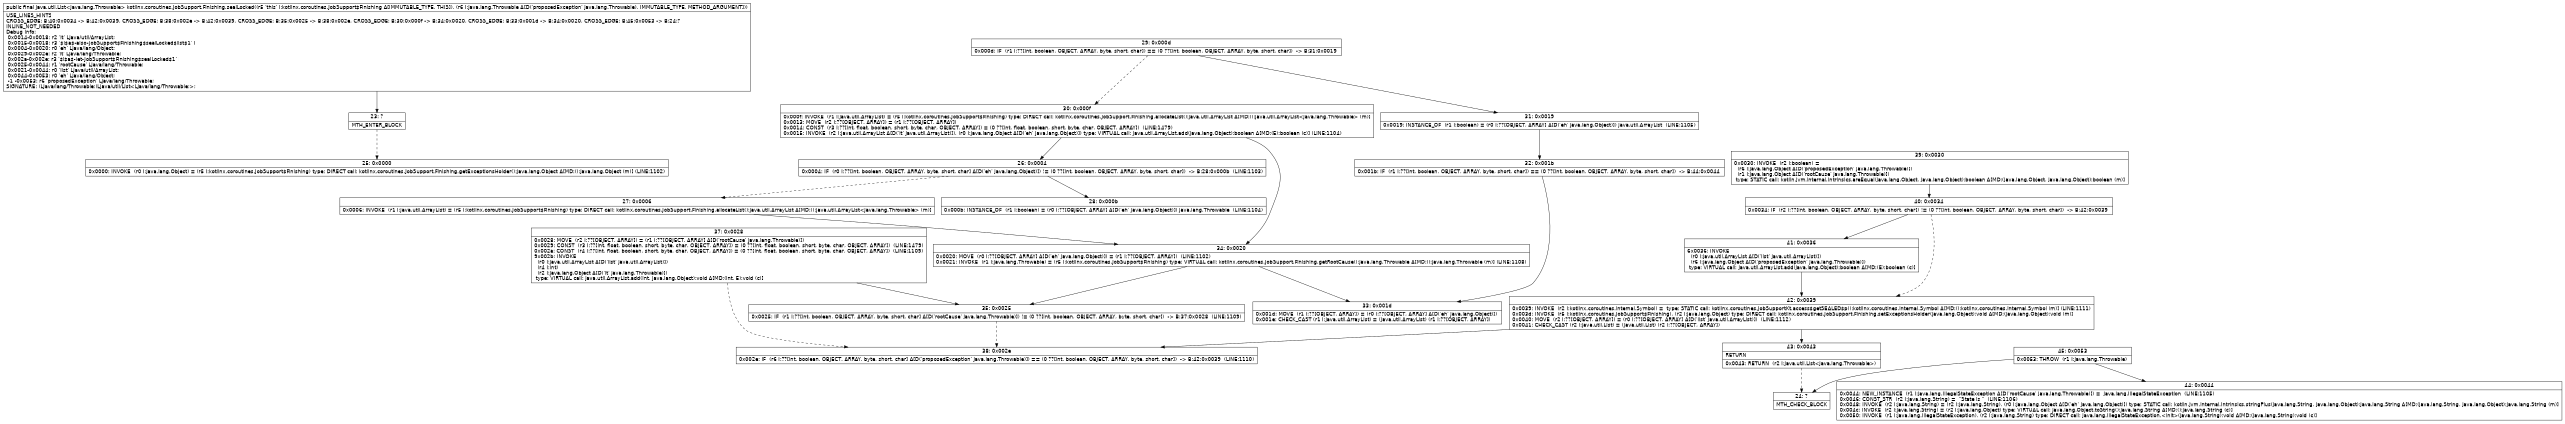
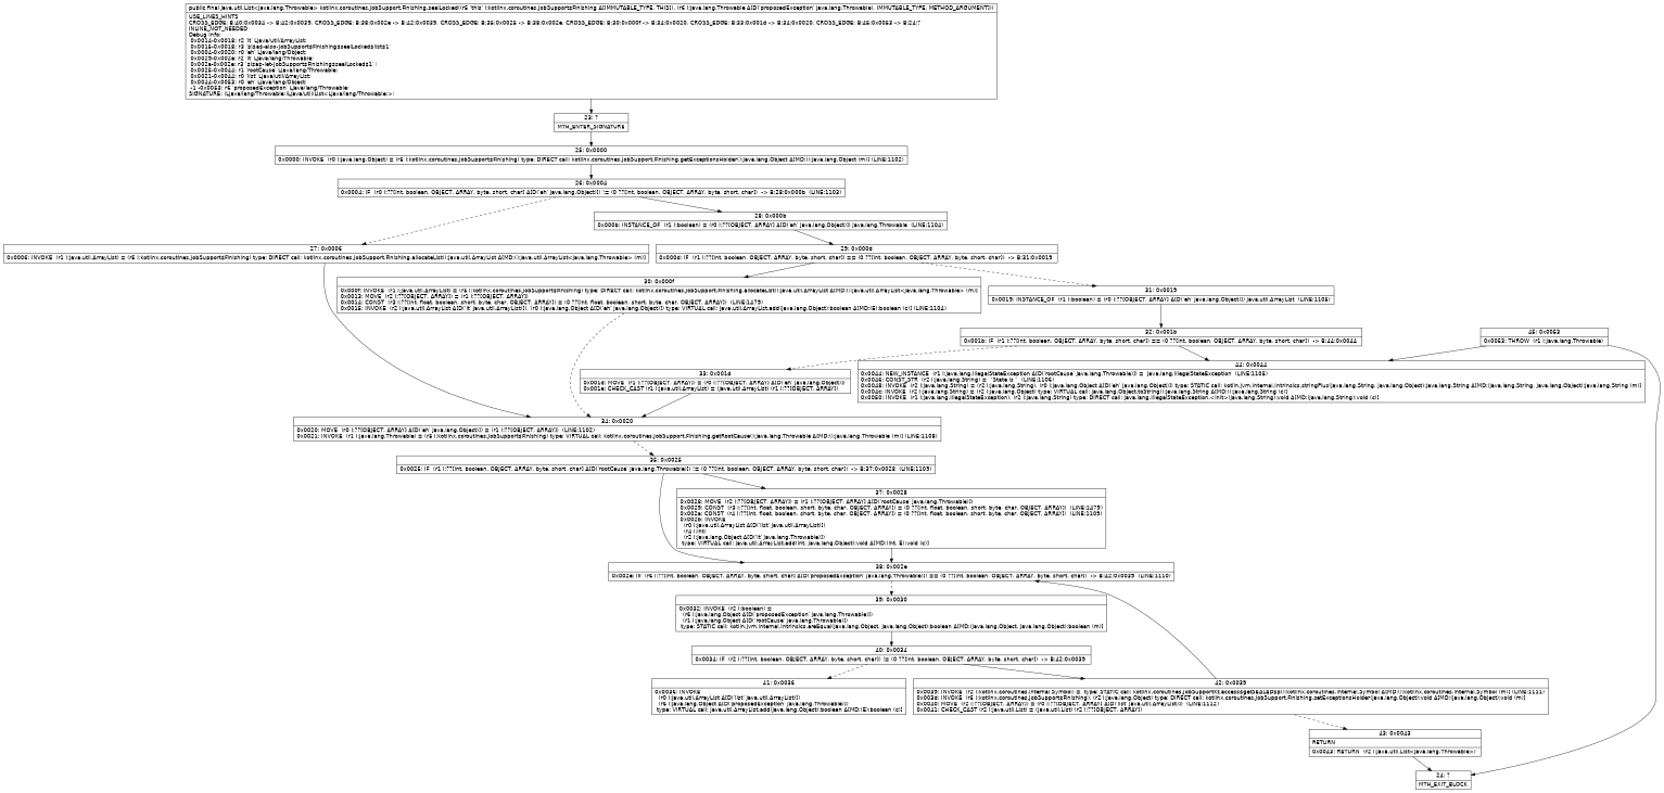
  digraph {
    fontname="DejaVu Sans"
    node [fontname="DejaVu Sans" shape=record]
    edge [fontname="DejaVu Sans"]
-   n1 [label="{23\:\ ?|MTH_ENTER_BLOCK\l}"]
+   n1 [label="{23\:\ ?|MTH_ENTER_SIGNATURE\l}"]
    n2 [label="{25\:\ 0x0000|0x0000: INVOKE  (r0 I:java.lang.Object) = (r5 I:kotlinx.coroutines.JobSupport$Finishing) type: DIRECT call: kotlinx.coroutines.JobSupport.Finishing.getExceptionsHolder():java.lang.Object A[MD:():java.lang.Object (m)] (LINE:1102)\l}"]
    n3 [label="{26\:\ 0x0004|0x0004: IF  (r0 I:??[int, boolean, OBJECT, ARRAY, byte, short, char] A[D('eh' java.lang.Object)]) != (0 ??[int, boolean, OBJECT, ARRAY, byte, short, char])  \-\> B:28:0x000b  (LINE:1103)\l}"]
    n4 [label="{27\:\ 0x0006|0x0006: INVOKE  (r1 I:java.util.ArrayList) = (r5 I:kotlinx.coroutines.JobSupport$Finishing) type: DIRECT call: kotlinx.coroutines.JobSupport.Finishing.allocateList():java.util.ArrayList A[MD:():java.util.ArrayList\<java.lang.Throwable\> (m)]\l}"]
    n5 [label="{28\:\ 0x000b|0x000b: INSTANCE_OF  (r1 I:boolean) = (r0 I:??[OBJECT, ARRAY] A[D('eh' java.lang.Object)]) java.lang.Throwable  (LINE:1104)\l}"]
    n6 [label="{34\:\ 0x0020|0x0020: MOVE  (r0 I:??[OBJECT, ARRAY] A[D('eh' java.lang.Object)]) = (r1 I:??[OBJECT, ARRAY])  (LINE:1102)\l0x0021: INVOKE  (r1 I:java.lang.Throwable) = (r5 I:kotlinx.coroutines.JobSupport$Finishing) type: VIRTUAL call: kotlinx.coroutines.JobSupport.Finishing.getRootCause():java.lang.Throwable A[MD:():java.lang.Throwable (m)] (LINE:1108)\l}"]
    n7 [label="{29\:\ 0x000d|0x000d: IF  (r1 I:??[int, boolean, OBJECT, ARRAY, byte, short, char]) == (0 ??[int, boolean, OBJECT, ARRAY, byte, short, char])  \-\> B:31:0x0019 \l}"]
    n8 [label="{35\:\ 0x0025|0x0025: IF  (r1 I:??[int, boolean, OBJECT, ARRAY, byte, short, char] A[D('rootCause' java.lang.Throwable)]) != (0 ??[int, boolean, OBJECT, ARRAY, byte, short, char])  \-\> B:37:0x0028  (LINE:1109)\l}"]
-   n9 [label="{37\:\ 0x0028|0x0028: MOVE  (r2 I:??[OBJECT, ARRAY]) = (r1 I:??[OBJECT, ARRAY] A[D('rootCause' java.lang.Throwable)]) \l0x0029: CONST  (r3 I:??[int, float, boolean, short, byte, char, OBJECT, ARRAY]) = (0 ??[int, float, boolean, short, byte, char, OBJECT, ARRAY])  (LINE:1479)\l0x002a: CONST  (r4 I:??[int, float, boolean, short, byte, char, OBJECT, ARRAY]) = (0 ??[int, float, boolean, short, byte, char, OBJECT, ARRAY])  (LINE:1109)\l9x002b: INVOKE  \l  (r0 I:java.util.ArrayList A[D('list' java.util.ArrayList)])\l  (r4 I:int)\l  (r2 I:java.lang.Object A[D('it' java.lang.Throwable)])\l type: VIRTUAL call: java.util.ArrayList.add(int, java.lang.Object):void A[MD:(int, E):void (c)]\l}"]
+   n9 [label="{37\:\ 0x0028|0x0028: MOVE  (r2 I:??[OBJECT, ARRAY]) = (r1 I:??[OBJECT, ARRAY] A[D('rootCause' java.lang.Throwable)]) \l0x0029: CONST  (r3 I:??[int, float, boolean, short, byte, char, OBJECT, ARRAY]) = (0 ??[int, float, boolean, short, byte, char, OBJECT, ARRAY])  (LINE:1479)\l0x002a: CONST  (r4 I:??[int, float, boolean, short, byte, char, OBJECT, ARRAY]) = (0 ??[int, float, boolean, short, byte, char, OBJECT, ARRAY])  (LINE:1109)\l0x002b: INVOKE  \l  (r0 I:java.util.ArrayList A[D('list' java.util.ArrayList)])\l  (r4 I:int)\l  (r2 I:java.lang.Object A[D('it' java.lang.Throwable)])\l type: VIRTUAL call: java.util.ArrayList.add(int, java.lang.Object):void A[MD:(int, E):void (c)]\l}"]
    n10 [label="{38\:\ 0x002e|0x002e: IF  (r6 I:??[int, boolean, OBJECT, ARRAY, byte, short, char] A[D('proposedException' java.lang.Throwable)]) == (0 ??[int, boolean, OBJECT, ARRAY, byte, short, char])  \-\> B:42:0x0039  (LINE:1110)\l}"]
-   n11 [label="{39\:\ 0x0030|0x0030: INVOKE  (r2 I:boolean) = \l  (r6 I:java.lang.Object A[D('proposedException' java.lang.Throwable)])\l  (r1 I:java.lang.Object A[D('rootCause' java.lang.Throwable)])\l type: STATIC call: kotlin.jvm.internal.Intrinsics.areEqual(java.lang.Object, java.lang.Object):boolean A[MD:(java.lang.Object, java.lang.Object):boolean (m)]\l}"]
+   n11 [label="{39\:\ 0x0030|0x0032: INVOKE  (r2 I:boolean) = \l  (r6 I:java.lang.Object A[D('proposedException' java.lang.Throwable)])\l  (r1 I:java.lang.Object A[D('rootCause' java.lang.Throwable)])\l type: STATIC call: kotlin.jvm.internal.Intrinsics.areEqual(java.lang.Object, java.lang.Object):boolean A[MD:(java.lang.Object, java.lang.Object):boolean (m)]\l}"]
    n12 [label="{40\:\ 0x0034|0x0034: IF  (r2 I:??[int, boolean, OBJECT, ARRAY, byte, short, char]) != (0 ??[int, boolean, OBJECT, ARRAY, byte, short, char])  \-\> B:42:0x0039 \l}"]
    n13 [label="{42\:\ 0x0039|0x0039: INVOKE  (r2 I:kotlinx.coroutines.internal.Symbol) =  type: STATIC call: kotlinx.coroutines.JobSupportKt.access$getSEALED$p():kotlinx.coroutines.internal.Symbol A[MD:():kotlinx.coroutines.internal.Symbol (m)] (LINE:1111)\l0x003d: INVOKE  (r5 I:kotlinx.coroutines.JobSupport$Finishing), (r2 I:java.lang.Object) type: DIRECT call: kotlinx.coroutines.JobSupport.Finishing.setExceptionsHolder(java.lang.Object):void A[MD:(java.lang.Object):void (m)]\l0x0040: MOVE  (r2 I:??[OBJECT, ARRAY]) = (r0 I:??[OBJECT, ARRAY] A[D('list' java.util.ArrayList)])  (LINE:1112)\l0x0041: CHECK_CAST (r2 I:java.util.List) = (java.util.List) (r2 I:??[OBJECT, ARRAY]) \l}"]
    n14 [label="{43\:\ 0x0043|RETURN\l|0x0043: RETURN  (r2 I:java.util.List\<java.lang.Throwable\>) \l}"]
-   n15 [label="{41\:\ 0x0036|6x0036: INVOKE  \l  (r0 I:java.util.ArrayList A[D('list' java.util.ArrayList)])\l  (r6 I:java.lang.Object A[D('proposedException' java.lang.Throwable)])\l type: VIRTUAL call: java.util.ArrayList.add(java.lang.Object):boolean A[MD:(E):boolean (c)]\l}"]
-   n16 [label="{24\:\ ?|MTH_CHECK_BLOCK\l}"]
+   n15 [label="{41\:\ 0x0036|0x0036: INVOKE  \l  (r0 I:java.util.ArrayList A[D('list' java.util.ArrayList)])\l  (r6 I:java.lang.Object A[D('proposedException' java.lang.Throwable)])\l type: VIRTUAL call: java.util.ArrayList.add(java.lang.Object):boolean A[MD:(E):boolean (c)]\l}"]
+   n16 [label="{24\:\ ?|MTH_EXIT_BLOCK\l}"]
    n17 [label="{30\:\ 0x000f|0x000f: INVOKE  (r1 I:java.util.ArrayList) = (r5 I:kotlinx.coroutines.JobSupport$Finishing) type: DIRECT call: kotlinx.coroutines.JobSupport.Finishing.allocateList():java.util.ArrayList A[MD:():java.util.ArrayList\<java.lang.Throwable\> (m)]\l0x0013: MOVE  (r2 I:??[OBJECT, ARRAY]) = (r1 I:??[OBJECT, ARRAY]) \l0x0014: CONST  (r3 I:??[int, float, boolean, short, byte, char, OBJECT, ARRAY]) = (0 ??[int, float, boolean, short, byte, char, OBJECT, ARRAY])  (LINE:1479)\l0x0015: INVOKE  (r2 I:java.util.ArrayList A[D('it' java.util.ArrayList)]), (r0 I:java.lang.Object A[D('eh' java.lang.Object)]) type: VIRTUAL call: java.util.ArrayList.add(java.lang.Object):boolean A[MD:(E):boolean (c)] (LINE:1104)\l}"]
    n18 [label="{31\:\ 0x0019|0x0019: INSTANCE_OF  (r1 I:boolean) = (r0 I:??[OBJECT, ARRAY] A[D('eh' java.lang.Object)]) java.util.ArrayList  (LINE:1105)\l}"]
    n19 [label="{32\:\ 0x001b|0x001b: IF  (r1 I:??[int, boolean, OBJECT, ARRAY, byte, short, char]) == (0 ??[int, boolean, OBJECT, ARRAY, byte, short, char])  \-\> B:44:0x0044 \l}"]
    n20 [label="{33\:\ 0x001d|0x001d: MOVE  (r1 I:??[OBJECT, ARRAY]) = (r0 I:??[OBJECT, ARRAY] A[D('eh' java.lang.Object)]) \l0x001e: CHECK_CAST (r1 I:java.util.ArrayList) = (java.util.ArrayList) (r1 I:??[OBJECT, ARRAY]) \l}"]
    n21 [label="{44\:\ 0x0044|0x0044: NEW_INSTANCE  (r1 I:java.lang.IllegalStateException A[D('rootCause' java.lang.Throwable)]) =  java.lang.IllegalStateException  (LINE:1105)\l0x0046: CONST_STR  (r2 I:java.lang.String) =  \"State is \"  (LINE:1106)\l0x0048: INVOKE  (r2 I:java.lang.String) = (r2 I:java.lang.String), (r0 I:java.lang.Object A[D('eh' java.lang.Object)]) type: STATIC call: kotlin.jvm.internal.Intrinsics.stringPlus(java.lang.String, java.lang.Object):java.lang.String A[MD:(java.lang.String, java.lang.Object):java.lang.String (m)]\l0x004c: INVOKE  (r2 I:java.lang.String) = (r2 I:java.lang.Object) type: VIRTUAL call: java.lang.Object.toString():java.lang.String A[MD:():java.lang.String (c)]\l0x0050: INVOKE  (r1 I:java.lang.IllegalStateException), (r2 I:java.lang.String) type: DIRECT call: java.lang.IllegalStateException.\<init\>(java.lang.String):void A[MD:(java.lang.String):void (c)]\l}"]
    n22 [label="{45\:\ 0x0053|0x0053: THROW  (r1 I:java.lang.Throwable) \l}"]
    n23 [label="{public final java.util.List\<java.lang.Throwable\> kotlinx.coroutines.JobSupport.Finishing.sealLocked((r5 'this' I:kotlinx.coroutines.JobSupport$Finishing A[IMMUTABLE_TYPE, THIS]), (r6 I:java.lang.Throwable A[D('proposedException' java.lang.Throwable), IMMUTABLE_TYPE, METHOD_ARGUMENT]))  | USE_LINES_HINTS\lCROSS_EDGE: B:40:0x0034 \-\> B:42:0x0039, CROSS_EDGE: B:38:0x002e \-\> B:42:0x0039, CROSS_EDGE: B:35:0x0025 \-\> B:38:0x002e, CROSS_EDGE: B:30:0x000f \-\> B:34:0x0020, CROSS_EDGE: B:33:0x001d \-\> B:34:0x0020, CROSS_EDGE: B:45:0x0053 \-\> B:24:?\lINLINE_NOT_NEEDED\lDebug Info:\l  0x0014\-0x0018: r2 'it' Ljava\/util\/ArrayList;\l  0x0015\-0x0018: r3 '$i$a$\-also\-JobSupport$Finishing$sealLocked$list$1' I\l  0x0004\-0x0020: r0 'eh' Ljava\/lang\/Object;\l  0x0029\-0x002e: r2 'it' Ljava\/lang\/Throwable;\l  0x002a\-0x002e: r3 '$i$a$\-let\-JobSupport$Finishing$sealLocked$1' I\l  0x0025\-0x0044: r1 'rootCause' Ljava\/lang\/Throwable;\l  0x0021\-0x0044: r0 'list' Ljava\/util\/ArrayList;\l  0x0044\-0x0053: r0 'eh' Ljava\/lang\/Object;\l  \-1 \-0x0053: r6 'proposedException' Ljava\/lang\/Throwable;\lSIGNATURE: (Ljava\/lang\/Throwable;)Ljava\/util\/List\<Ljava\/lang\/Throwable;\>;\l}"]
-   n1 -> n2 [style=dashed]
-   n17 -> n3
+   n1 -> n2
+   n2 -> n3
    n3 -> n4 [style=dashed]
    n3 -> n5
    n4 -> n6
-   n6 -> n8
-   n7 -> n17 [style=dashed]
-   n7 -> n18
-   n9 -> n8
-   n8 -> n10 [style=dashed]
-   n9 -> n10 [style=dashed]
+   n5 -> n7
+   n6 -> n8 [style=dashed]
+   n7 -> n17 [style=solid]
+   n7 -> n18 [style=dashed]
+   n8 -> n9
+   n8 -> n10 [style=solid]
+   n9 -> n10
+   n10 -> n11 [style=dashed]
    n11 -> n12
-   n12 -> n13 [style=dashed]
-   n12 -> n15 [style=solid]
+   n12 -> n13
+   n12 -> n15 [style=dashed]
    n13 -> n10
-   n13 -> n14
-   n14 -> n16 [style=dashed]
-   n15 -> n13
-   n17 -> n6
+   n13 -> n14 [style=dashed]
+   n14 -> n16
+   n17 -> n6 [style=dashed]
    n18 -> n19
-   n19 -> n20 [style=solid]
-   n6 -> n20
+   n19 -> n20 [style=dashed]
+   n19 -> n21
+   n20 -> n6
    n22 -> n16
    n22 -> n21
    n23 -> n1
  }
